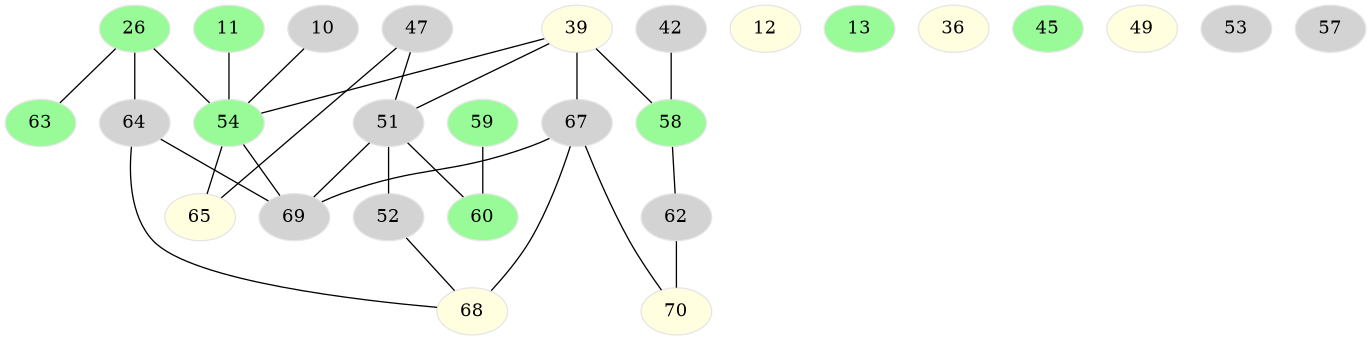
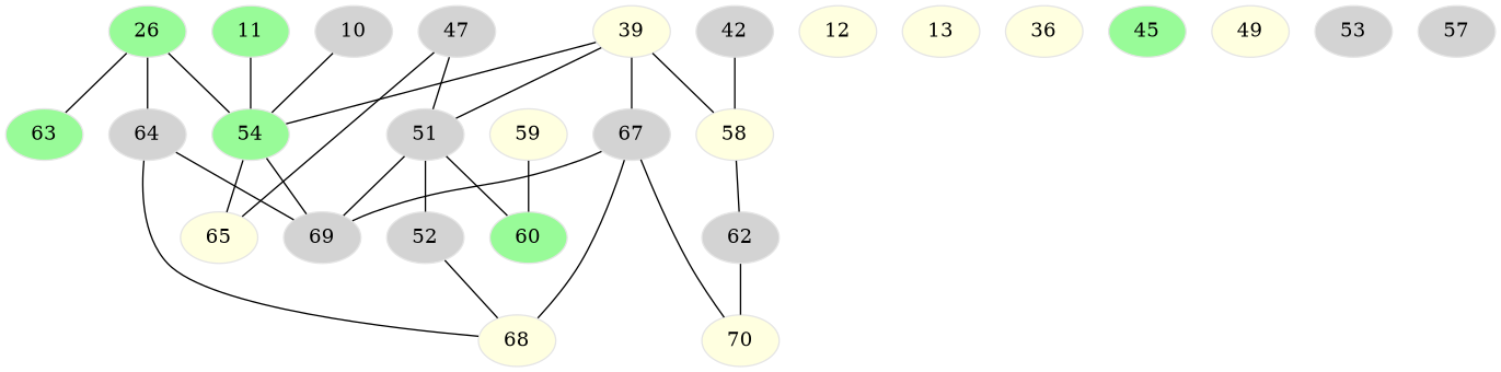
  graph {
    node [color=gray90 fillcolor=lightgrey style=filled]
    54 [fillcolor=palegreen super="+4+10+22"]
    65 [fillcolor=lightyellow super="+5"]
    69 [super="+31+27+61"]
    11 [fillcolor=palegreen]
    12 [fillcolor=lightyellow]
-   13 [fillcolor=palegreen]
+   13 [fillcolor=lightyellow]
    n7 [label=10]
    26 [fillcolor=palegreen]
    63 [fillcolor=palegreen]
    64 [super="+44"]
    68 [fillcolor=lightyellow super="+66+28+37+41"]
    36 [fillcolor=lightyellow]
    39 [fillcolor=lightyellow super="+32+25"]
    51 [super="+19+43"]
-   58 [fillcolor=palegreen super="+6"]
+   58 [fillcolor=lightyellow super="+6"]
    67 [super="+18+33"]
    52 [super="+23+7"]
    60 [fillcolor=palegreen]
    62 [super="+40"]
    70 [fillcolor=lightyellow super="+3+48"]
    42
    45 [fillcolor=palegreen]
    47 [super="+29"]
    49 [fillcolor=lightyellow]
    53
    57
-   59 [fillcolor=palegreen]
+   59 [fillcolor=lightyellow]
    54 -- 65
    54 -- 69
    11 -- 54
    n7 -- 54
    26 -- 54 [weight=3]
    26 -- 63
    26 -- 64
    64 -- 69 [weight=2]
    64 -- 68
    39 -- 54
    39 -- 51
    39 -- 58 [weight=2]
    39 -- 67
    51 -- 69 [weight=2]
    51 -- 52 [weight=2]
    51 -- 60 [weight=2]
    58 -- 62
    67 -- 69 [weight=2]
    67 -- 68 [weight=2]
    67 -- 70
    52 -- 68
    62 -- 70 [weight=2]
    42 -- 58
    47 -- 65
    47 -- 51
    59 -- 60
  }
